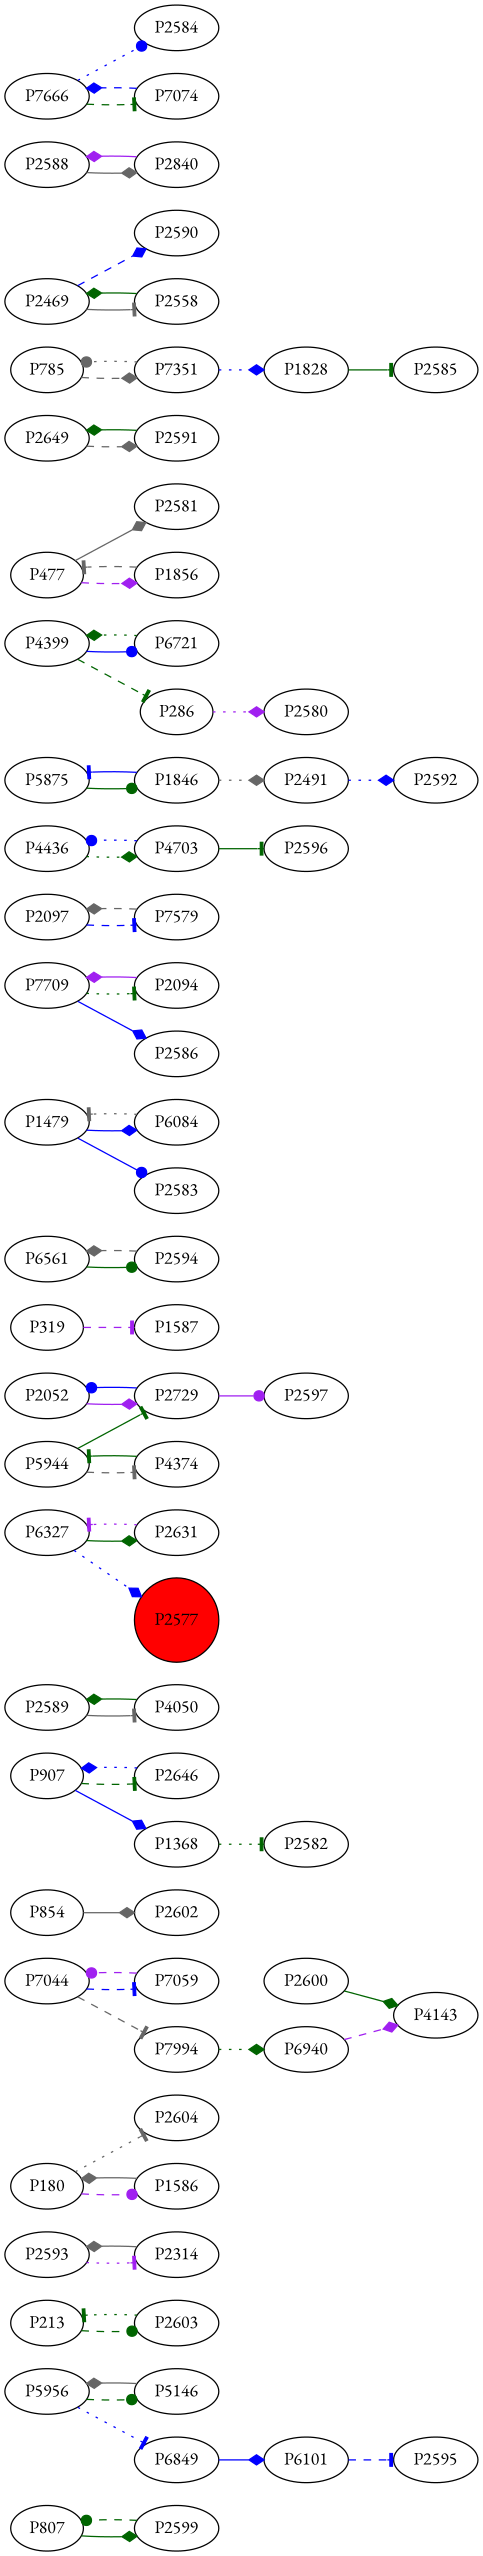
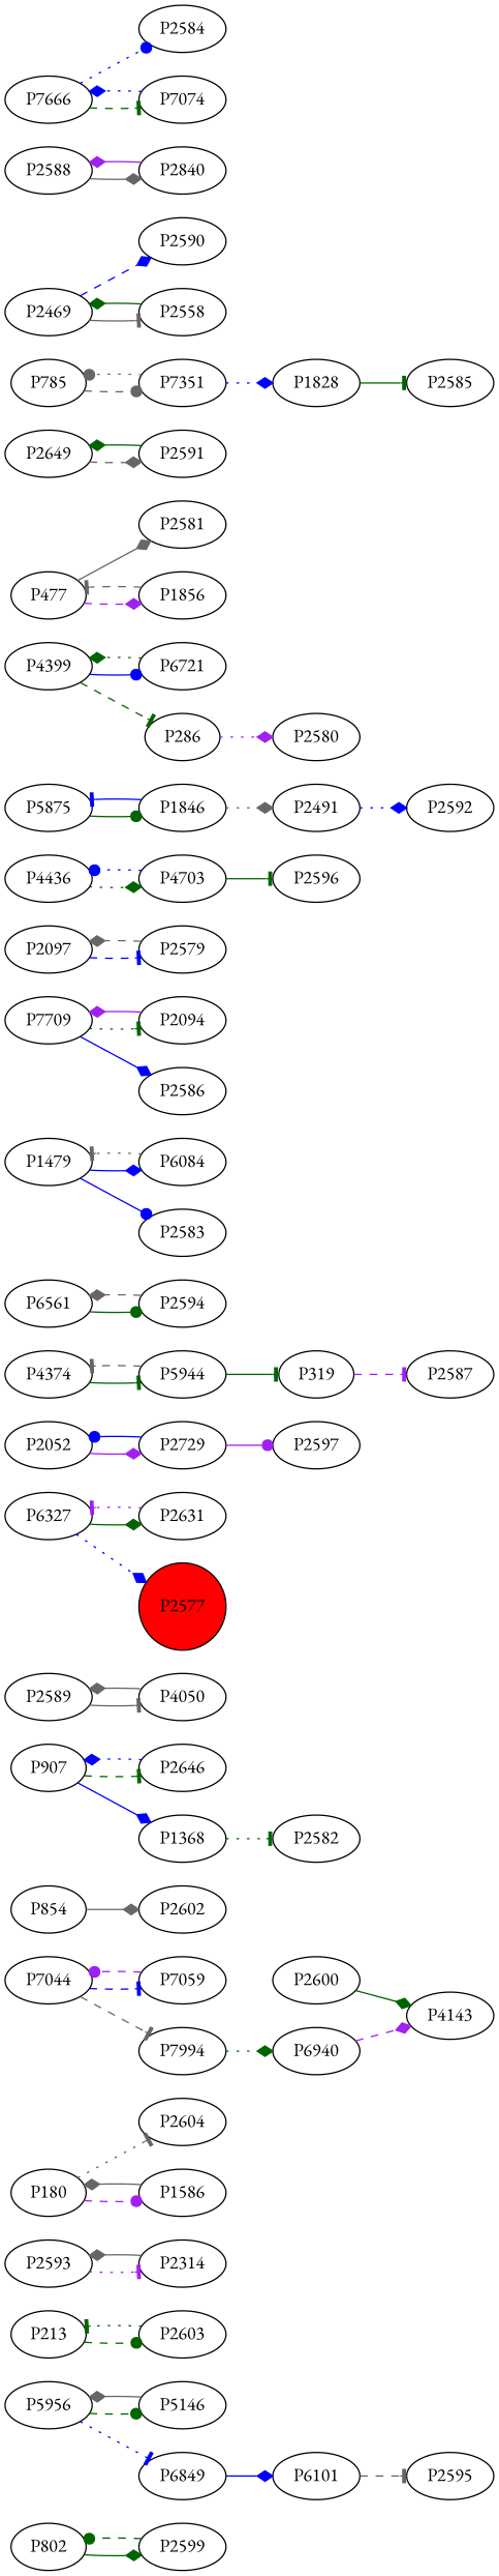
  digraph {
    fontname="EB Garamond"
    rankdir=LR
    node [fontname="EB Garamond"]
    edge [arrowhead=diamond color=darkgreen fontname="EB Garamond" style=solid]
-   P802 [label=P807]
+   P802
    P2599
    P5956
    P5146
    P6849
    P6101
    P213
    P2603
    P2593
    P2314
    P180
    P2604
    P1586
    P7994
    P6940
    P4143
    P2595
    P854
    P2602
    P907
    P2646
    P1368
    P2582
    P2589
    P4050
    P6327
    P2631
    P2577 [fillcolor=red shape=circle style=filled]
    P2052
    P2729
    P2597
    P4374
    P5944
    P319
-   P2587 [label=P1587]
+   P2587
    P6561
    P2594
    P1479
    P6084
    P2583
    P7709
    P2094
    P2586
    P7059
    P7044
    n46 [label=P2097]
-   P2579 [label=P7579]
+   P2579
    P4436
    P4703
    P2596
    P5875
    P1846
    P2491
    P2592
    P4399
    P6721
    P286
    P2580
    P477
    P2581
    P1856
    P2649
    P2591
    P785
    P7351
    P1828
    P2585
    P2600
    P2469
    P2590
    P2558
    P2588
    P2840
    P7666
    P2584
    P7074
    P802 -> P2599
    P2599 -> P802 [arrowhead=dot style=dashed]
    P5956 -> P5146 [arrowhead=dot style=dashed]
    P5956 -> P6849 [arrowhead=tee color=blue style=dotted]
    P5146 -> P5956 [color=gray40]
    P6849 -> P6101 [color=blue]
-   P6101 -> P2595 [arrowhead=tee color=blue style=dashed]
+   P6101 -> P2595 [arrowhead=tee color=gray40 style=dashed]
    P213 -> P2603 [arrowhead=dot style=dashed]
    P2603 -> P213 [arrowhead=tee style=dotted]
    P2593 -> P2314 [arrowhead=tee color=purple style=dotted]
    P2314 -> P2593 [color=gray40]
    P180 -> P2604 [arrowhead=tee color=gray40 style=dotted]
    P180 -> P1586 [arrowhead=dot color=purple style=dashed]
    P1586 -> P180 [color=gray40]
    P7994 -> P6940 [style=dotted]
    P6940 -> P4143 [color=purple style=dashed]
    P854 -> P2602 [color=gray40]
    P907 -> P2646 [arrowhead=tee style=dashed]
    P907 -> P1368 [color=blue]
    P2646 -> P907 [color=blue style=dotted]
    P1368 -> P2582 [arrowhead=tee style=dotted]
    P2589 -> P4050 [arrowhead=tee color=gray40]
-   P4050 -> P2589
+   P4050 -> P2589 [color=gray40]
    P6327 -> P2631
    P6327 -> P2577 [color=blue style=dotted]
    P2631 -> P6327 [arrowhead=tee color=purple style=dotted]
    P2052 -> P2729 [color=purple]
    P2729 -> P2052 [arrowhead=dot color=blue]
    P2729 -> P2597 [arrowhead=dot color=purple]
    P4374 -> P5944 [arrowhead=tee]
    P5944 -> P4374 [arrowhead=tee color=gray40 style=dashed]
-   P5944 -> P2729 [arrowhead=tee]
+   P5944 -> P319 [arrowhead=tee]
    P319 -> P2587 [arrowhead=tee color=purple style=dashed]
    P6561 -> P2594 [arrowhead=dot]
    P2594 -> P6561 [color=gray40 style=dashed]
    P1479 -> P6084 [color=blue]
    P1479 -> P2583 [arrowhead=dot color=blue]
    P6084 -> P1479 [arrowhead=tee color=gray40 style=dotted]
    P7709 -> P2094 [arrowhead=tee style=dotted]
    P7709 -> P2586 [color=blue]
    P2094 -> P7709 [color=purple]
    P7059 -> P7044 [arrowhead=dot color=purple style=dashed]
    P7044 -> P7994 [arrowhead=tee color=gray40 style=dashed]
    P7044 -> P7059 [arrowhead=tee color=blue style=dashed]
    n46 -> P2579 [arrowhead=tee color=blue style=dashed]
    P2579 -> n46 [color=gray40 style=dashed]
    P4436 -> P4703 [style=dotted]
    P4703 -> P4436 [arrowhead=dot color=blue style=dotted]
    P4703 -> P2596 [arrowhead=tee]
    P5875 -> P1846 [arrowhead=dot]
    P1846 -> P5875 [arrowhead=tee color=blue]
    P1846 -> P2491 [color=gray40 style=dotted]
    P2491 -> P2592 [color=blue style=dotted]
    P4399 -> P6721 [arrowhead=dot color=blue]
    P4399 -> P286 [arrowhead=tee style=dashed]
    P6721 -> P4399 [style=dotted]
    P286 -> P2580 [color=purple style=dotted]
    P477 -> P2581 [color=gray40]
    P477 -> P1856 [color=purple style=dashed]
    P1856 -> P477 [arrowhead=tee color=gray40 style=dashed]
    P2649 -> P2591 [color=gray40 style=dashed]
    P2591 -> P2649
-   P785 -> P7351 [color=gray40 style=dashed]
+   P785 -> P7351 [arrowhead=dot color=gray40 style=dashed]
    P7351 -> P785 [arrowhead=dot color=gray40 style=dotted]
    P7351 -> P1828 [color=blue style=dotted]
    P1828 -> P2585 [arrowhead=tee]
    P2600 -> P4143
    P2469 -> P2590 [color=blue style=dashed]
    P2469 -> P2558 [arrowhead=tee color=gray40]
    P2558 -> P2469
    P2588 -> P2840 [color=gray40]
    P2840 -> P2588 [color=purple]
    P7666 -> P2584 [arrowhead=dot color=blue style=dotted]
    P7666 -> P7074 [arrowhead=tee style=dashed]
-   P7074 -> P7666 [color=blue style=dashed]
+   P7074 -> P7666 [color=blue style=dotted]
  }
